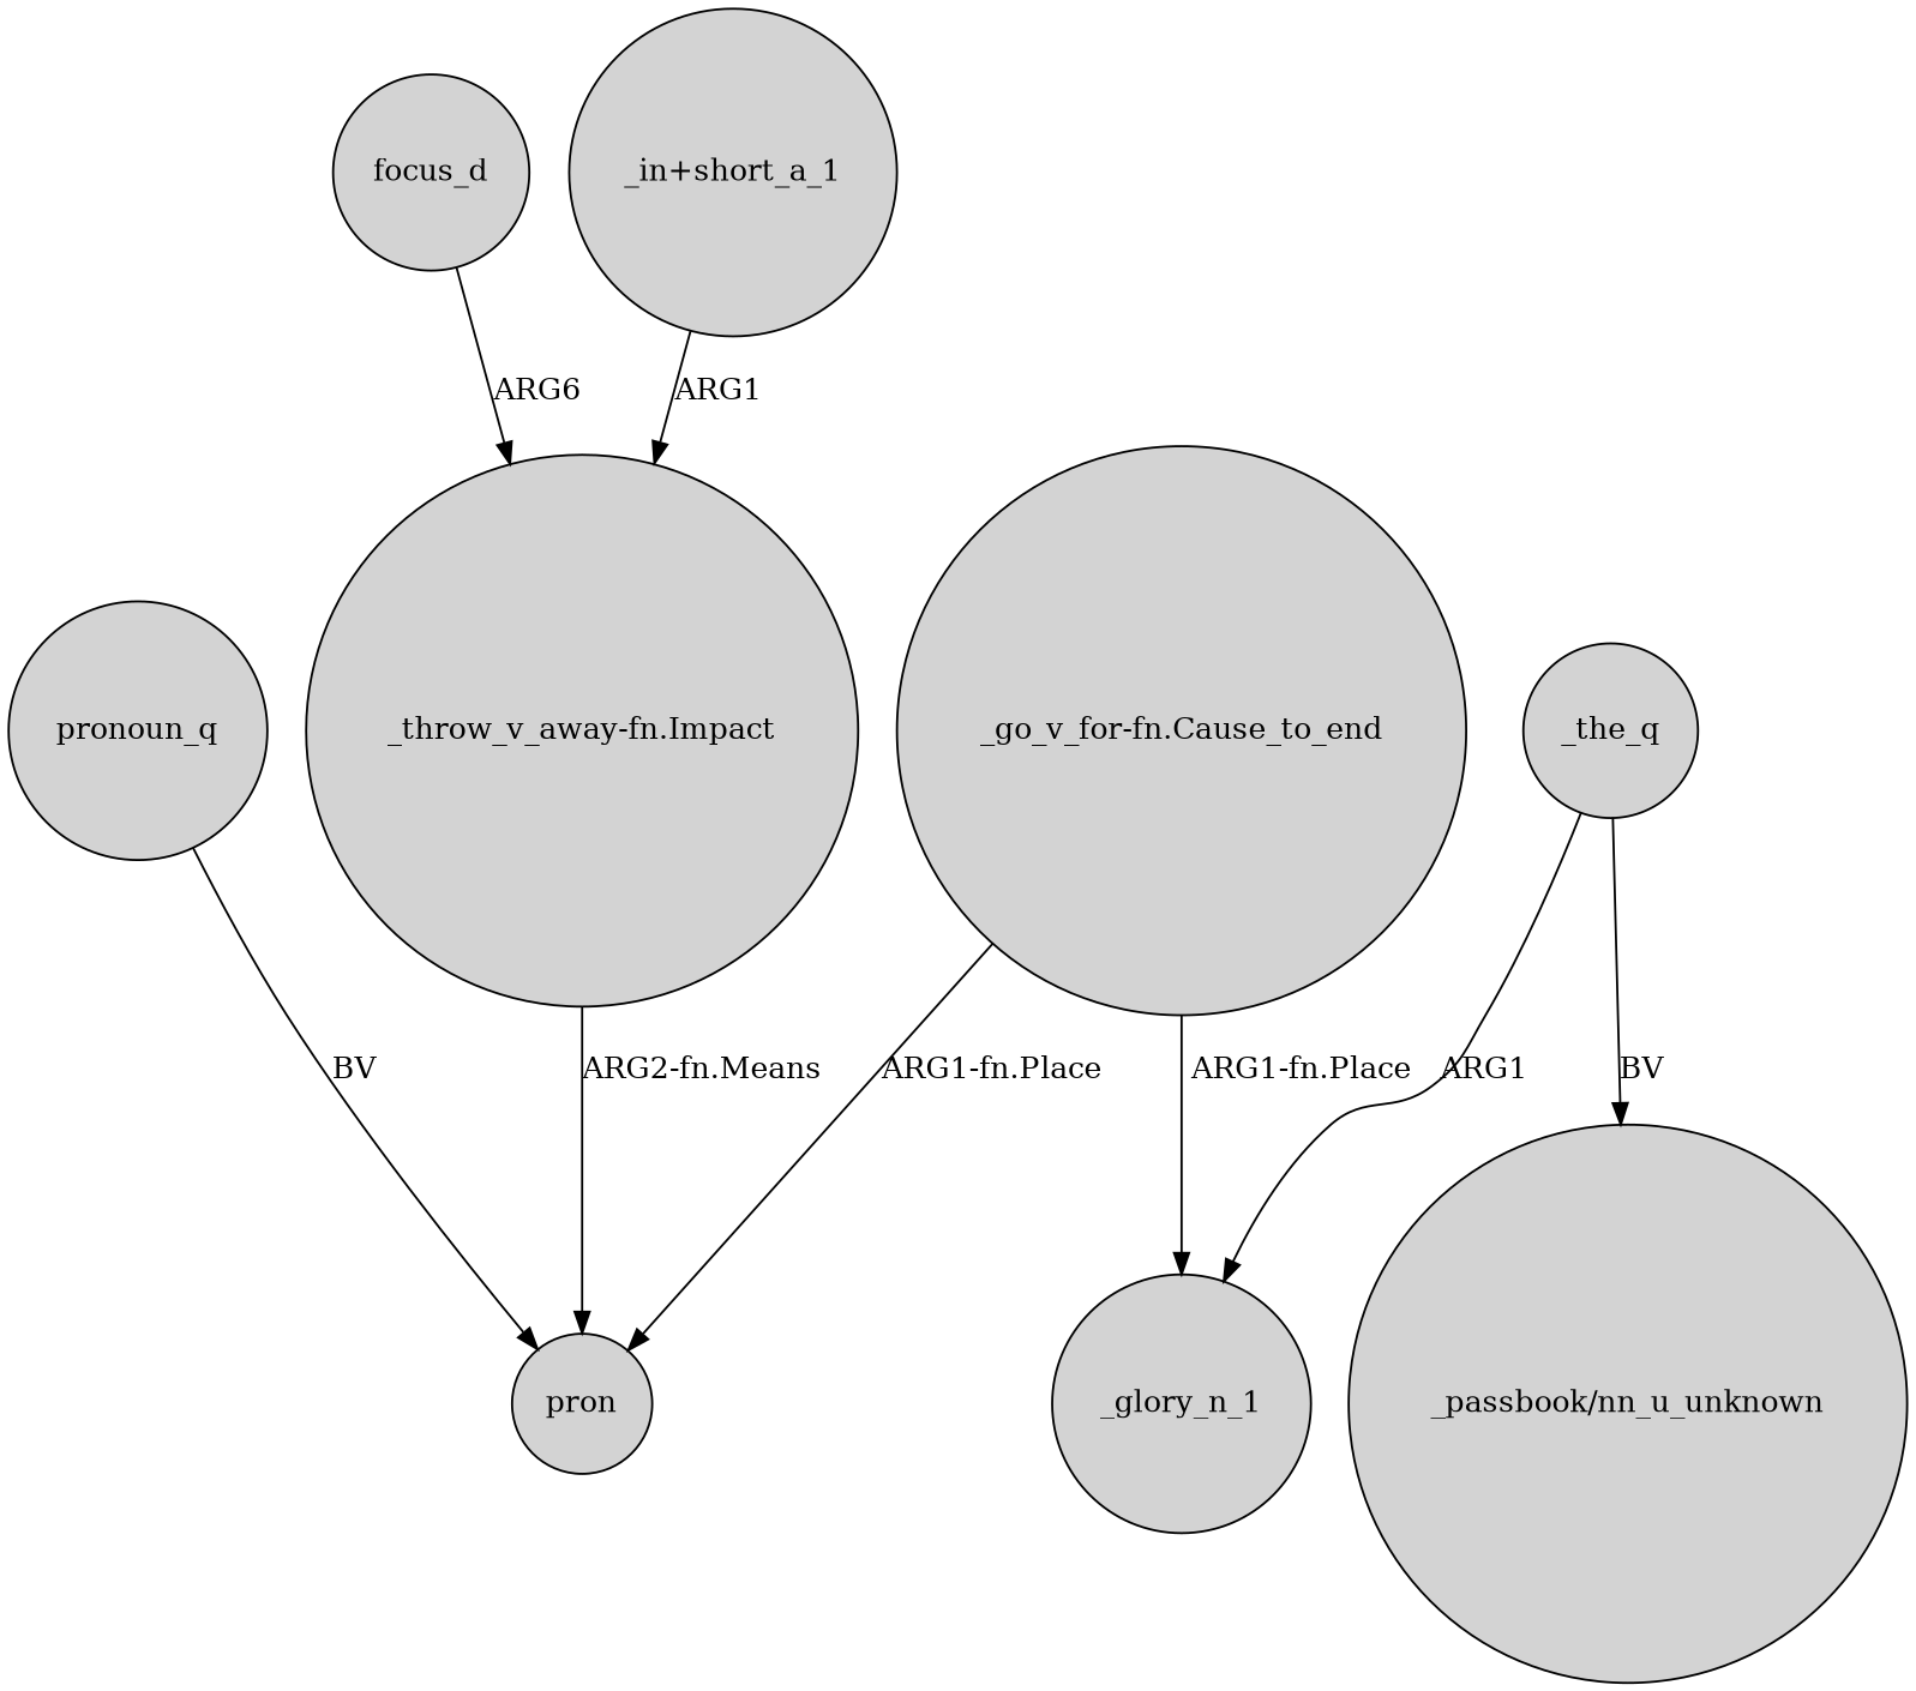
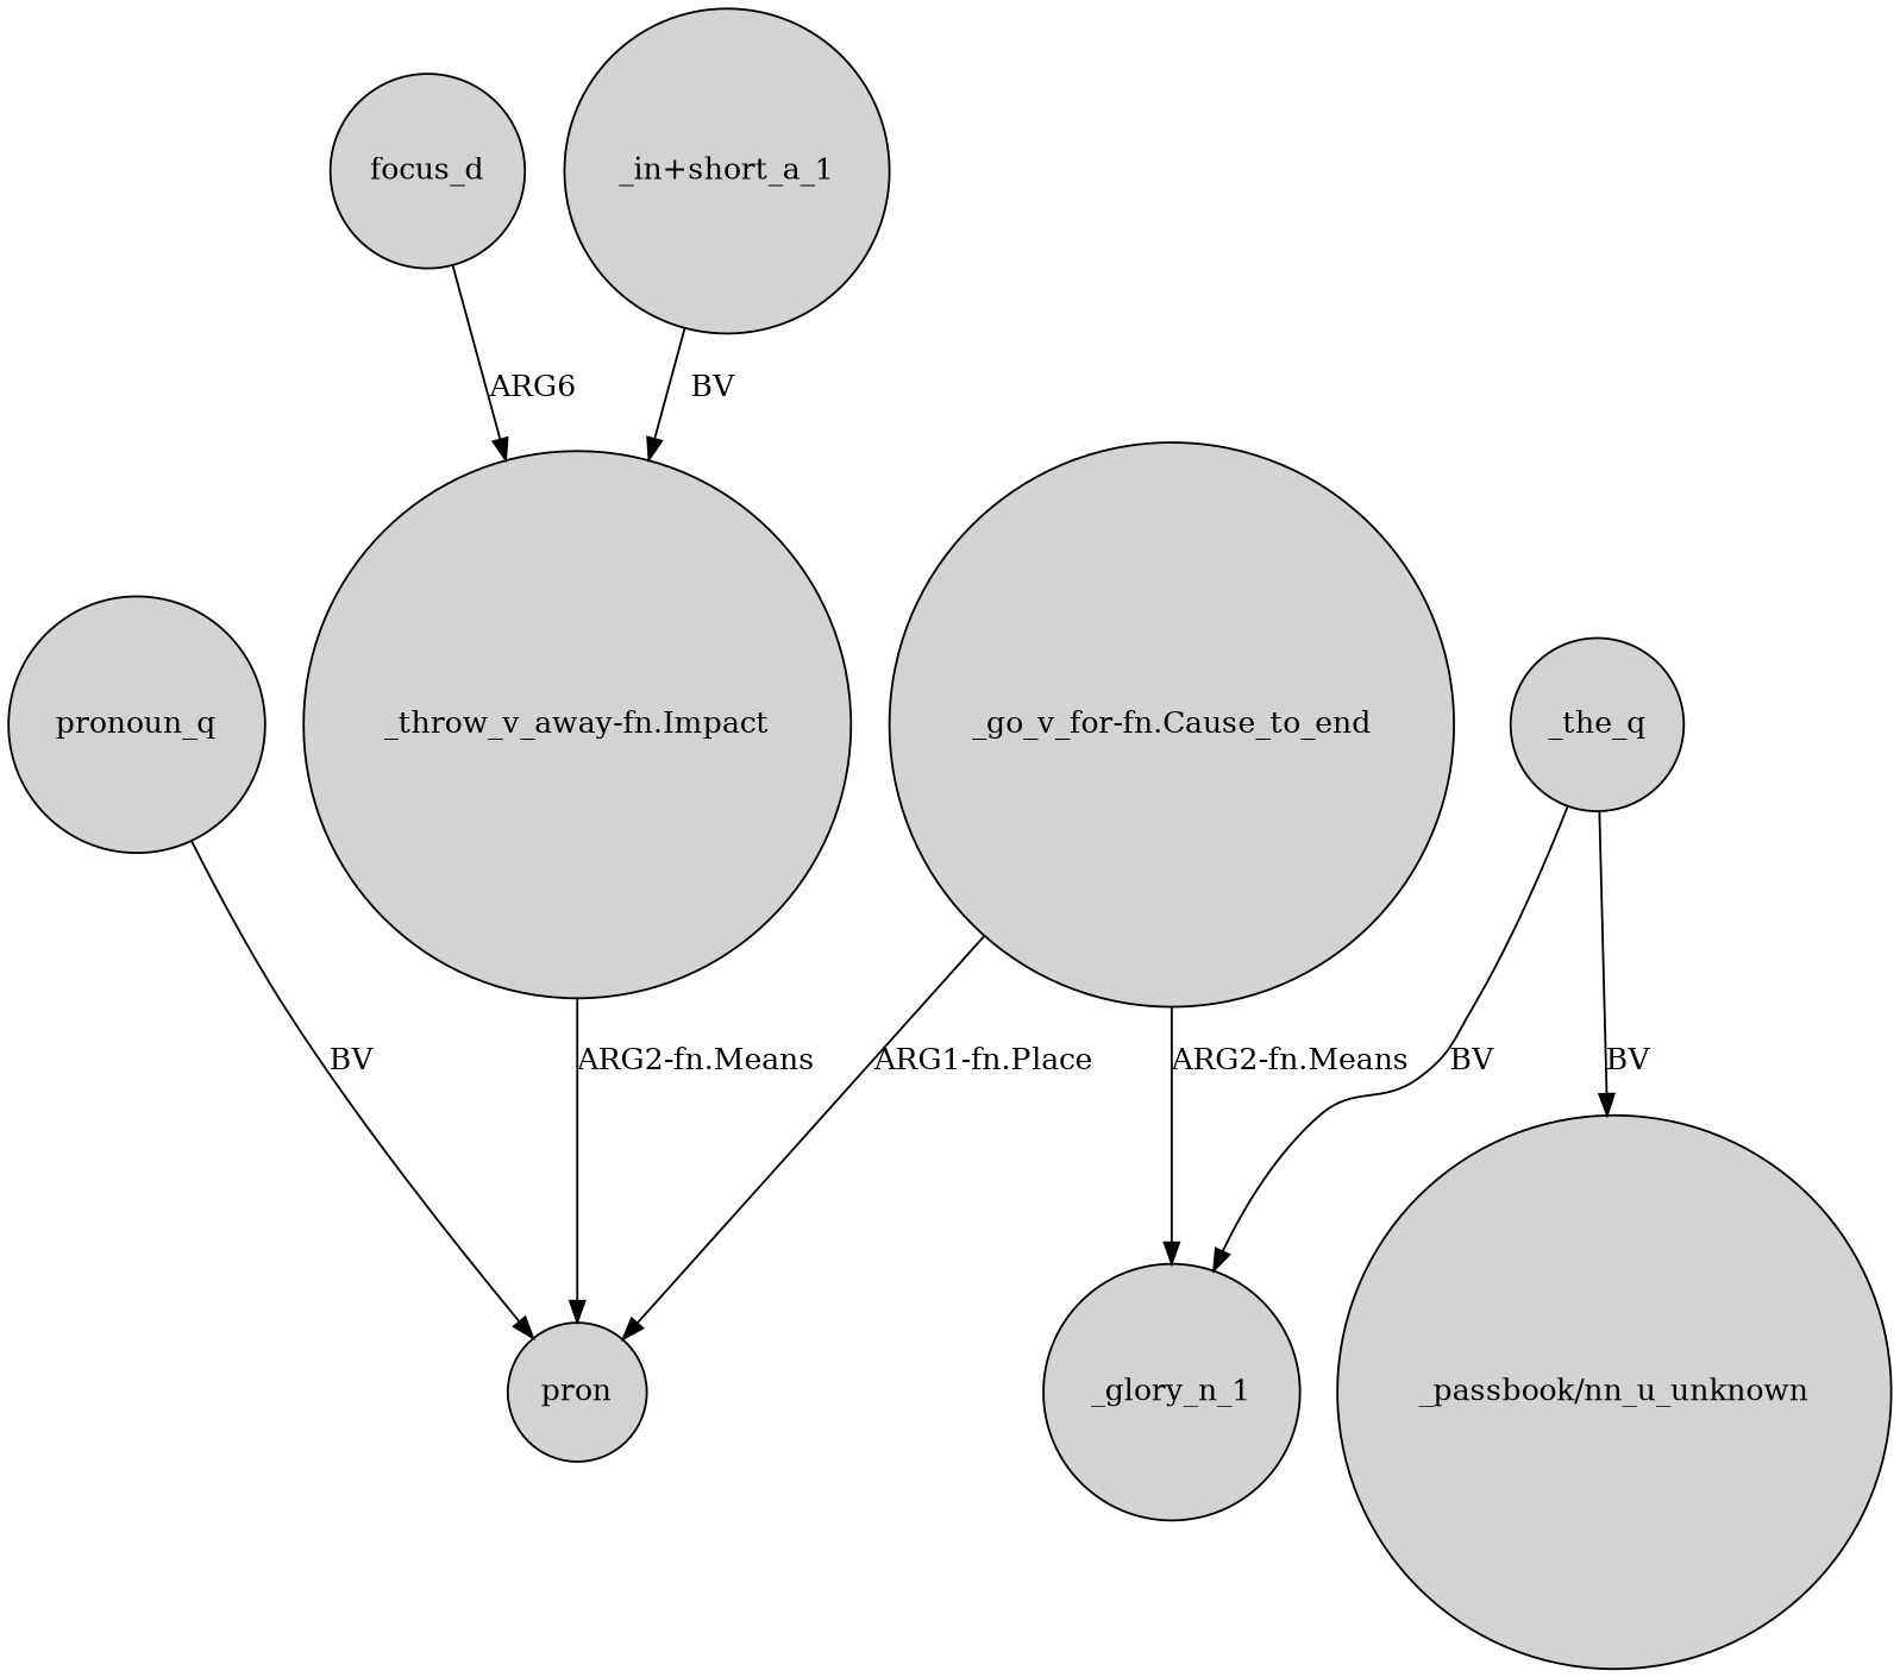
  digraph {
    node [shape=circle style=filled]
    "_throw_v_away-fn.Impact"
    pron
    "_go_v_for-fn.Cause_to_end"
    _glory_n_1
    _the_q
    "_passbook/nn_u_unknown"
    focus_d
    "_in+short_a_1"
    pronoun_q
    "_throw_v_away-fn.Impact" -> pron [label="ARG2-fn.Means"]
    "_go_v_for-fn.Cause_to_end" -> pron [label="ARG1-fn.Place"]
-   "_go_v_for-fn.Cause_to_end" -> _glory_n_1 [label="ARG1-fn.Place"]
-   _the_q -> _glory_n_1 [label=ARG1]
+   "_go_v_for-fn.Cause_to_end" -> _glory_n_1 [label="ARG2-fn.Means"]
+   _the_q -> _glory_n_1 [label=BV]
    _the_q -> "_passbook/nn_u_unknown" [label=BV]
    focus_d -> "_throw_v_away-fn.Impact" [label=ARG6]
-   "_in+short_a_1" -> "_throw_v_away-fn.Impact" [label=ARG1]
+   "_in+short_a_1" -> "_throw_v_away-fn.Impact" [label=BV]
    pronoun_q -> pron [label=BV]
  }
